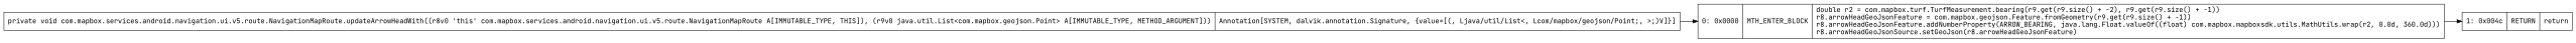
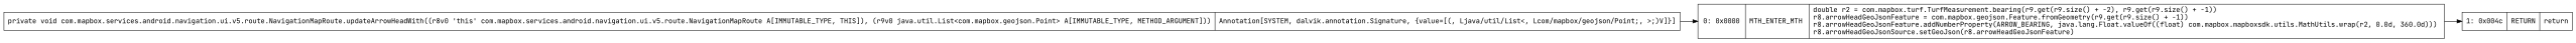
  digraph {
    rankdir=LR
    fontname="JetBrains Mono"
    node [shape=record fontname="JetBrains Mono"]
    edge [fontname="JetBrains Mono"]
-   n1 [label="{0\:\ 0x0000|MTH_ENTER_BLOCK\l|double r2 = com.mapbox.turf.TurfMeasurement.bearing(r9.get(r9.size() + \-2), r9.get(r9.size() + \-1))\lr8.arrowHeadGeoJsonFeature = com.mapbox.geojson.Feature.fromGeometry(r9.get(r9.size() + \-1))\lr8.arrowHeadGeoJsonFeature.addNumberProperty(ARROW_BEARING, java.lang.Float.valueOf((float) com.mapbox.mapboxsdk.utils.MathUtils.wrap(r2, 0.0d, 360.0d)))\lr8.arrowHeadGeoJsonSource.setGeoJson(r8.arrowHeadGeoJsonFeature)\l}"]
+   n1 [label="{0\:\ 0x0000|MTH_ENTER_MTH\l|double r2 = com.mapbox.turf.TurfMeasurement.bearing(r9.get(r9.size() + \-2), r9.get(r9.size() + \-1))\lr8.arrowHeadGeoJsonFeature = com.mapbox.geojson.Feature.fromGeometry(r9.get(r9.size() + \-1))\lr8.arrowHeadGeoJsonFeature.addNumberProperty(ARROW_BEARING, java.lang.Float.valueOf((float) com.mapbox.mapboxsdk.utils.MathUtils.wrap(r2, 0.0d, 360.0d)))\lr8.arrowHeadGeoJsonSource.setGeoJson(r8.arrowHeadGeoJsonFeature)\l}"]
    n2 [label="{1\:\ 0x004c|RETURN\l|return\l}"]
    n3 [label="{private void com.mapbox.services.android.navigation.ui.v5.route.NavigationMapRoute.updateArrowHeadWith((r8v0 'this' com.mapbox.services.android.navigation.ui.v5.route.NavigationMapRoute A[IMMUTABLE_TYPE, THIS]), (r9v0 java.util.List\<com.mapbox.geojson.Point\> A[IMMUTABLE_TYPE, METHOD_ARGUMENT]))  | Annotation[SYSTEM, dalvik.annotation.Signature, \{value=[(, Ljava\/util\/List\<, Lcom\/mapbox\/geojson\/Point;, \>;)V]\}]\l}"]
    n1 -> n2
    n3 -> n1
  }
